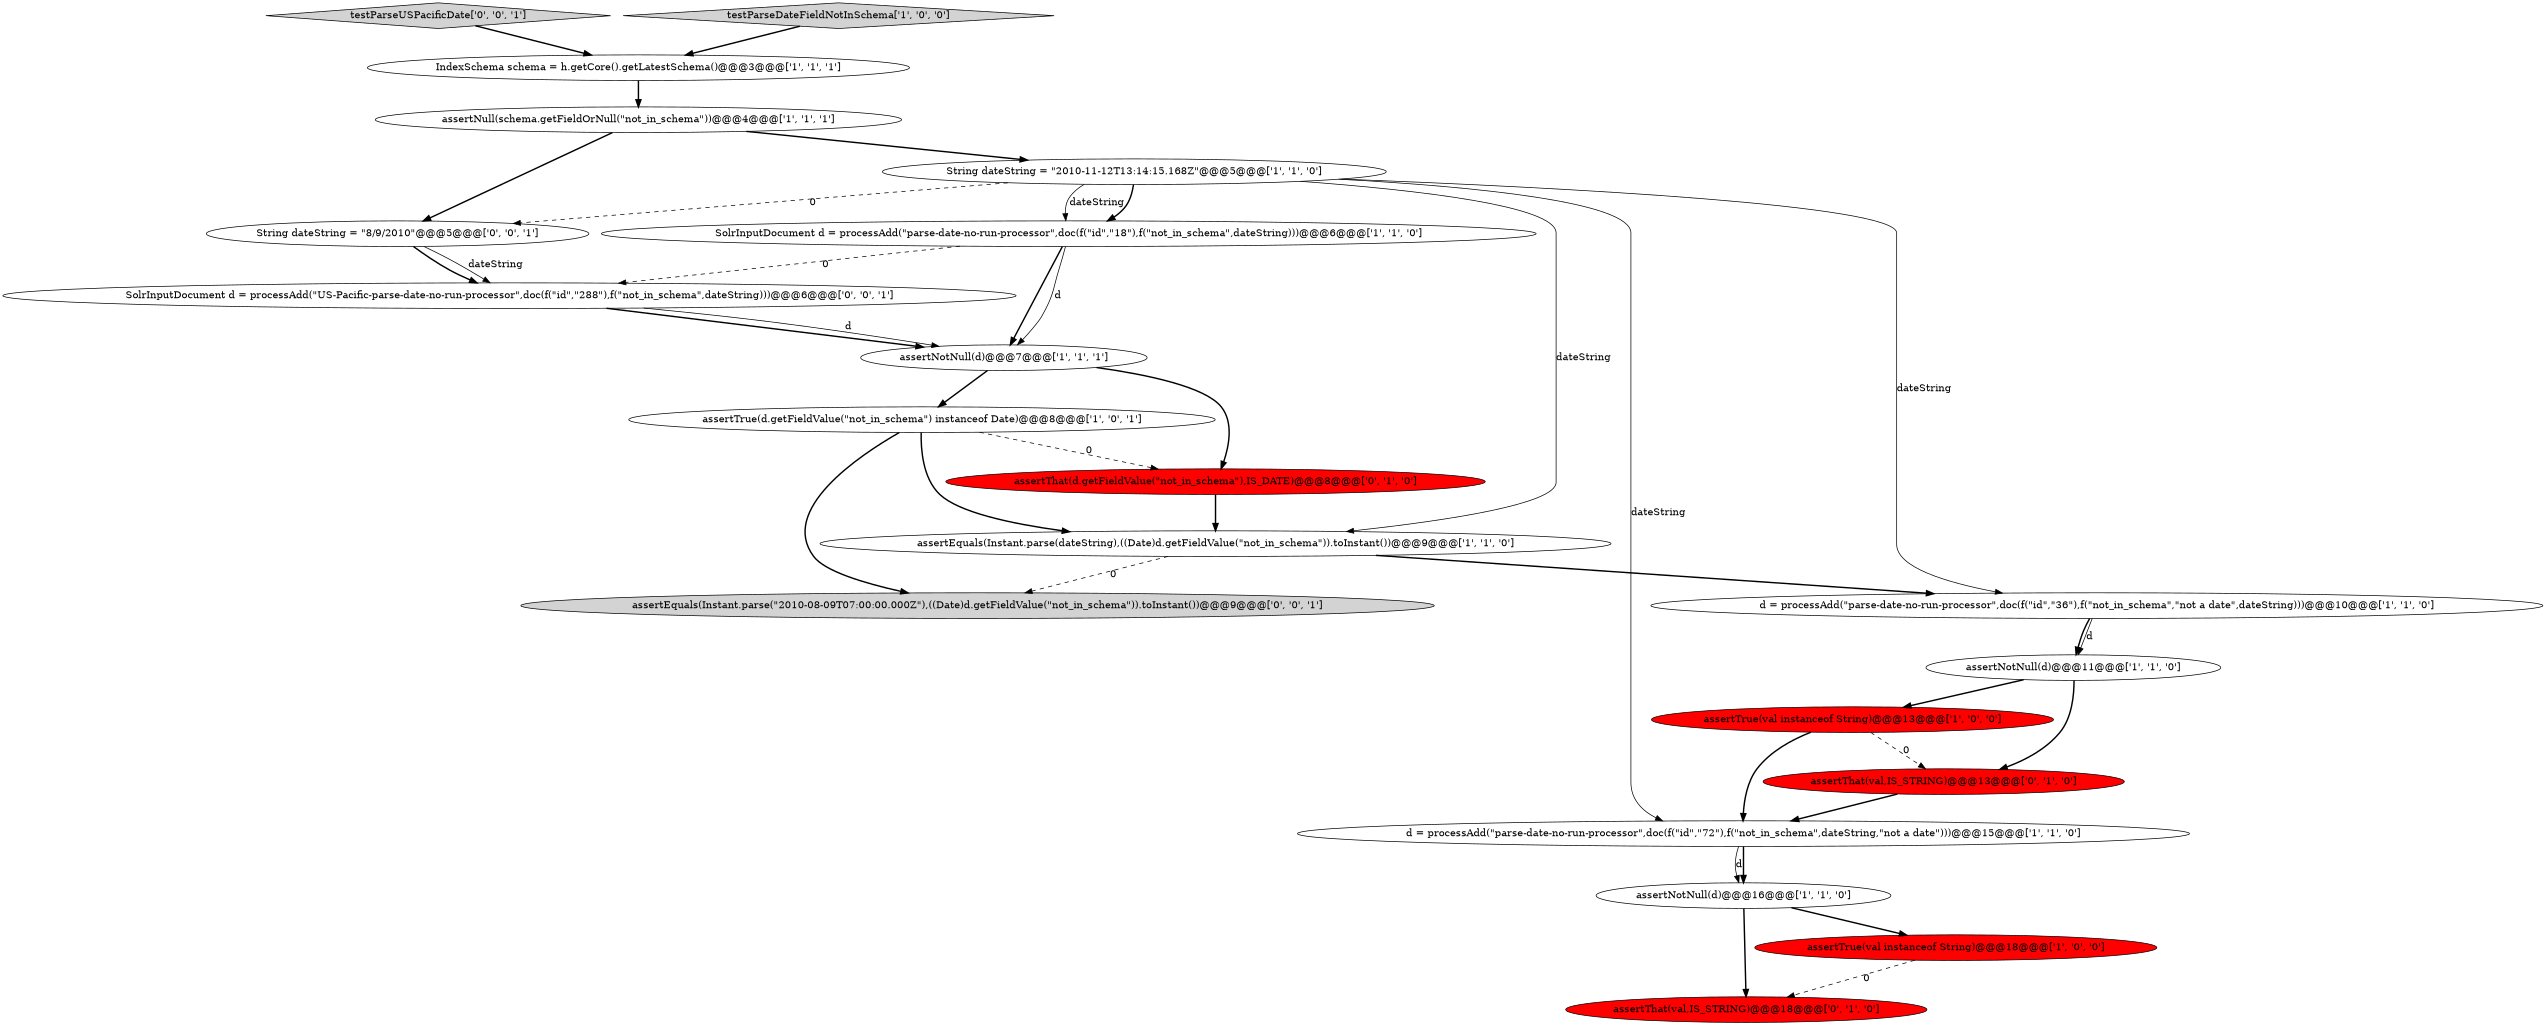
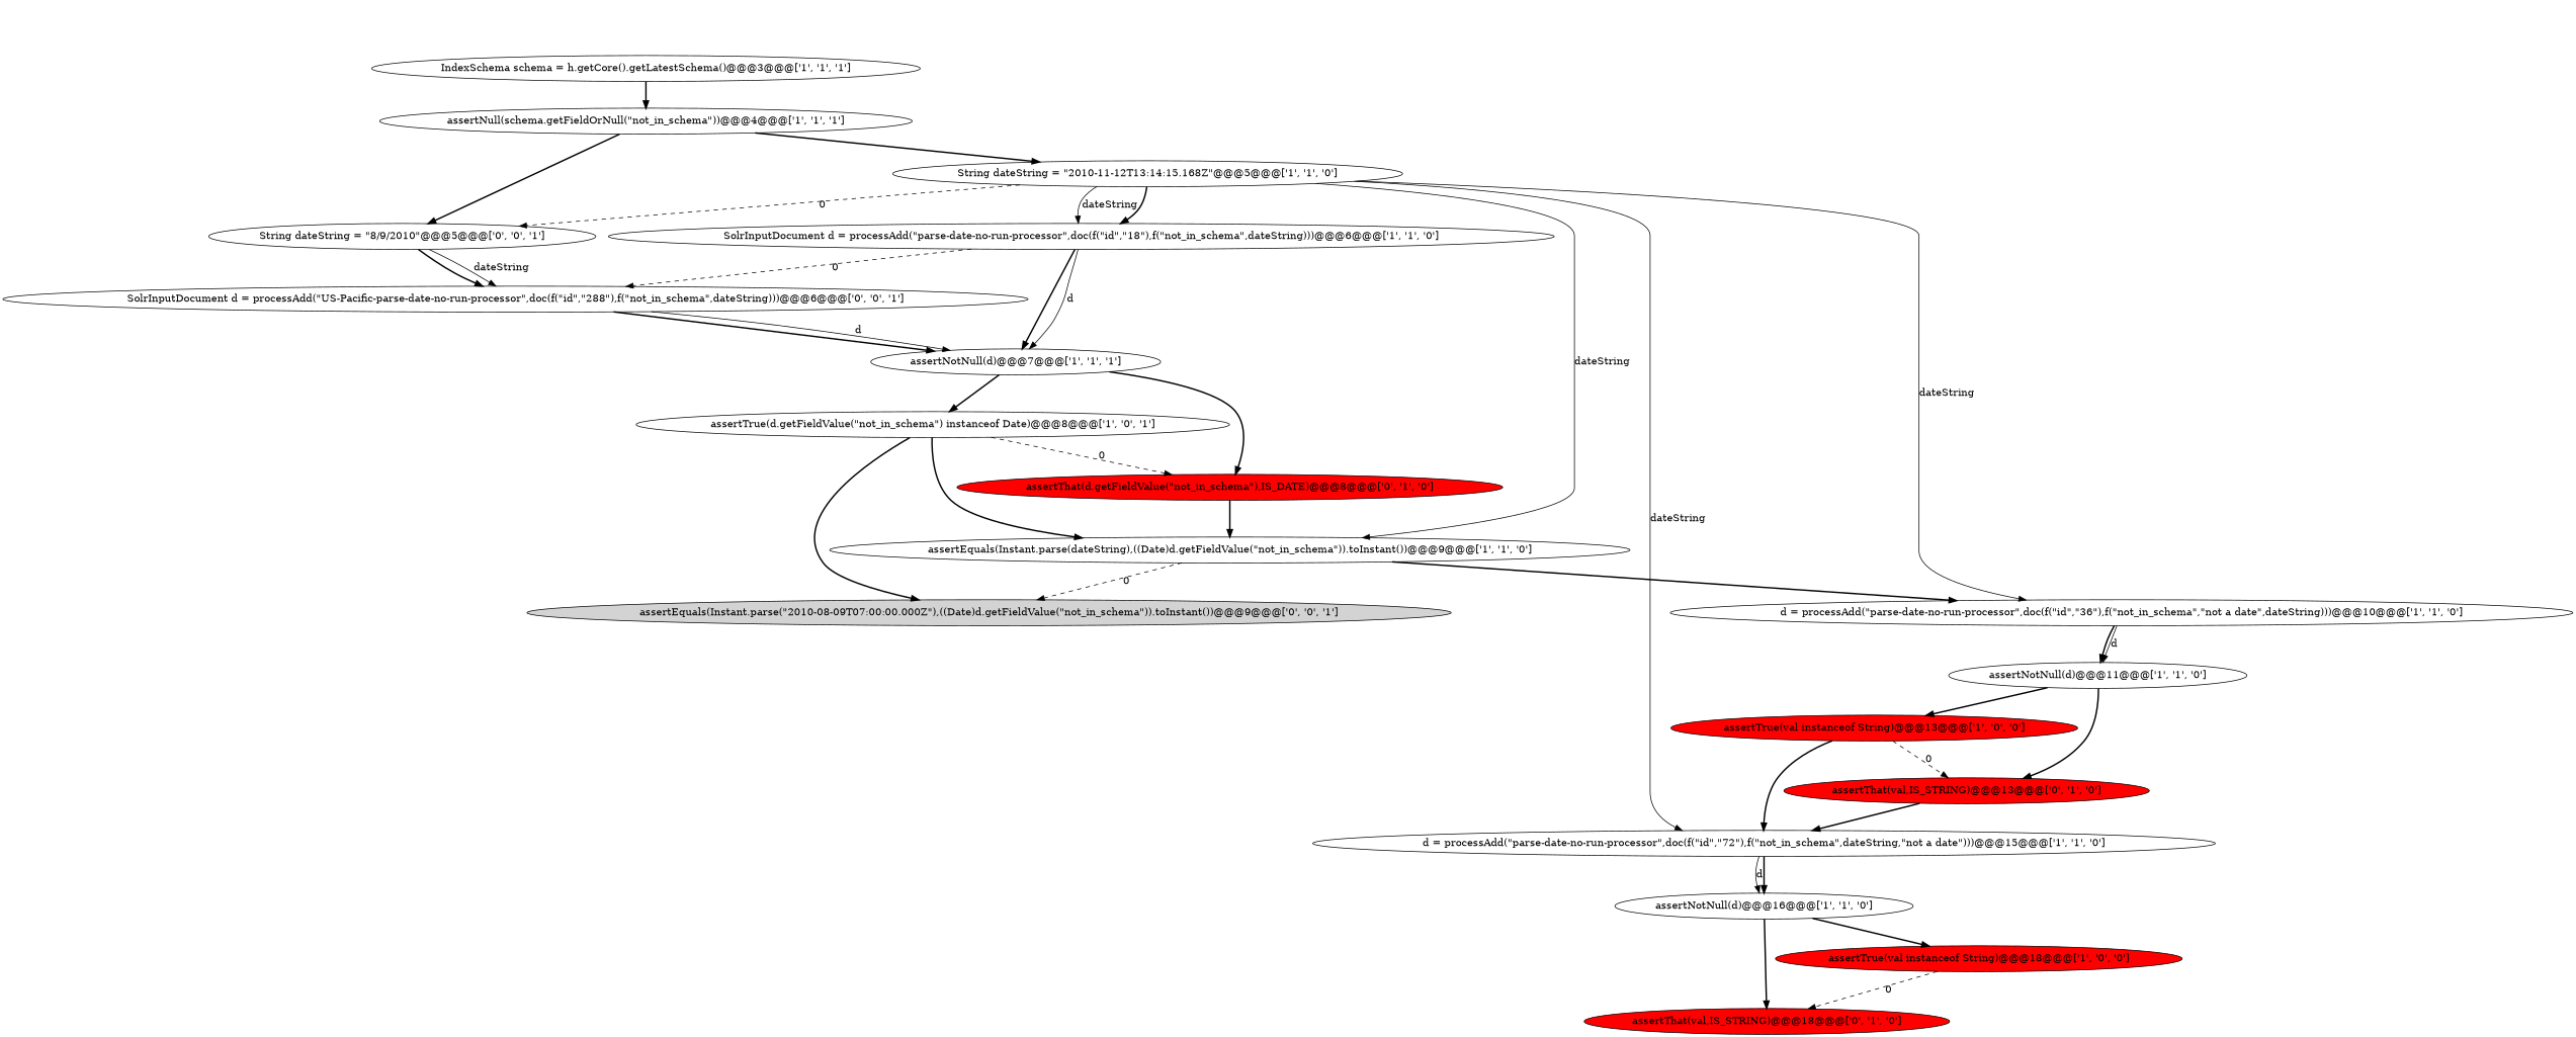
  digraph {
    node [fillcolor=white shape=ellipse style=filled]
    edge [style=bold]
    n1 [label="String dateString = \"8/9/2010\"@@@5@@@['0', '0', '1']"]
    n2 [label="SolrInputDocument d = processAdd(\"US-Pacific-parse-date-no-run-processor\",doc(f(\"id\",\"288\"),f(\"not_in_schema\",dateString)))@@@6@@@['0', '0', '1']"]
    n3 [label="assertNotNull(d)@@@7@@@['1', '1', '1']"]
    n4 [label="assertTrue(d.getFieldValue(\"not_in_schema\") instanceof Date)@@@8@@@['1', '0', '1']"]
    n5 [fillcolor=red label="assertThat(d.getFieldValue(\"not_in_schema\"),IS_DATE)@@@8@@@['0', '1', '0']"]
    n6 [label="assertEquals(Instant.parse(dateString),((Date)d.getFieldValue(\"not_in_schema\")).toInstant())@@@9@@@['1', '1', '0']"]
    n7 [fillcolor=lightgray label="assertEquals(Instant.parse(\"2010-08-09T07:00:00.000Z\"),((Date)d.getFieldValue(\"not_in_schema\")).toInstant())@@@9@@@['0', '0', '1']"]
    n8 [label="d = processAdd(\"parse-date-no-run-processor\",doc(f(\"id\",\"36\"),f(\"not_in_schema\",\"not a date\",dateString)))@@@10@@@['1', '1', '0']"]
    n9 [label="assertNotNull(d)@@@11@@@['1', '1', '0']"]
    n10 [label="String dateString = \"2010-11-12T13:14:15.168Z\"@@@5@@@['1', '1', '0']"]
    n11 [label="d = processAdd(\"parse-date-no-run-processor\",doc(f(\"id\",\"72\"),f(\"not_in_schema\",dateString,\"not a date\")))@@@15@@@['1', '1', '0']"]
    n12 [label="SolrInputDocument d = processAdd(\"parse-date-no-run-processor\",doc(f(\"id\",\"18\"),f(\"not_in_schema\",dateString)))@@@6@@@['1', '1', '0']"]
    n13 [label="assertNotNull(d)@@@16@@@['1', '1', '0']"]
    n14 [fillcolor=red label="assertTrue(val instanceof String)@@@18@@@['1', '0', '0']"]
    n15 [fillcolor=red label="assertThat(val,IS_STRING)@@@18@@@['0', '1', '0']"]
    n16 [label="IndexSchema schema = h.getCore().getLatestSchema()@@@3@@@['1', '1', '1']"]
    n17 [label="assertNull(schema.getFieldOrNull(\"not_in_schema\"))@@@4@@@['1', '1', '1']"]
    n18 [fillcolor=red label="assertTrue(val instanceof String)@@@13@@@['1', '0', '0']"]
    n19 [fillcolor=red label="assertThat(val,IS_STRING)@@@13@@@['0', '1', '0']"]
-   n20 [fillcolor=lightgray label="testParseUSPacificDate['0', '0', '1']" shape=diamond]
-   n21 [fillcolor=lightgray label="testParseDateFieldNotInSchema['1', '0', '0']" shape=diamond]
    n1 -> n2
    n1 -> n2 [label=dateString style=solid]
    n2 -> n3
    n2 -> n3 [label=d style=solid]
    n3 -> n4
    n3 -> n5
    n4 -> n5 [label=0 style=dashed]
    n4 -> n6
    n4 -> n7
    n5 -> n6
    n6 -> n7 [label=0 style=dashed]
    n6 -> n8
    n8 -> n9
    n8 -> n9 [label=d style=solid]
    n9 -> n18
    n9 -> n19
    n10 -> n1 [label=0 style=dashed]
    n10 -> n6 [label=dateString style=solid]
    n10 -> n8 [label=dateString style=solid]
    n10 -> n11 [label=dateString style=solid]
    n10 -> n12 [label=dateString style=solid]
    n10 -> n12
    n11 -> n13 [label=d style=solid]
    n11 -> n13
    n12 -> n2 [label=0 style=dashed]
    n12 -> n3
    n12 -> n3 [label=d style=solid]
    n13 -> n14
    n13 -> n15
    n14 -> n15 [label=0 style=dashed]
    n16 -> n17
    n17 -> n1
    n17 -> n10
    n18 -> n11
    n18 -> n19 [label=0 style=dashed]
    n19 -> n11
-   n20 -> n16
-   n21 -> n16
  }
